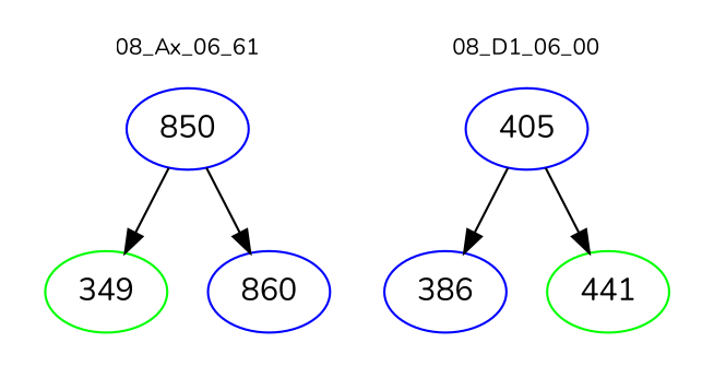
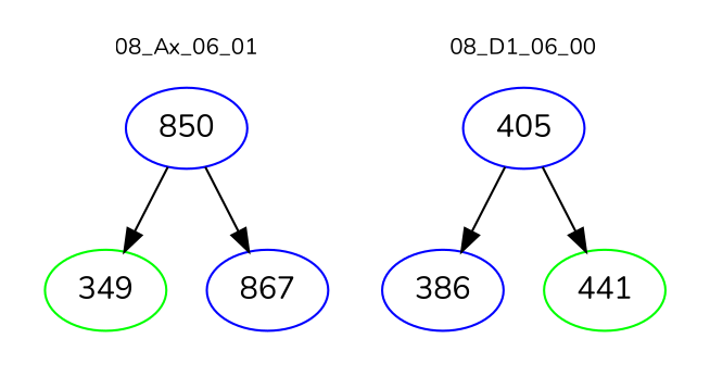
  digraph {
    fontname=Nunito
    node [color=blue fontname=Nunito]
    edge [color=black fontname=Nunito]
    n1 [label=850]
    n2 [color=green label=349]
-   n3 [label=860]
+   n3 [label=867]
    n4 [label=405]
    n5 [label=386]
    n6 [color=green label=441]
    subgraph cluster_1 {
      color=white
      fontsize=10
-     label="08_Ax_06_61"
+     label="08_Ax_06_01"
      n1
      n2
      n3
    }
    subgraph cluster_2 {
      color=white
      fontsize=10
      label="08_D1_06_00"
      n4
      n5
      n6
    }
    n1 -> n2
    n1 -> n3
    n4 -> n5
    n4 -> n6
  }
